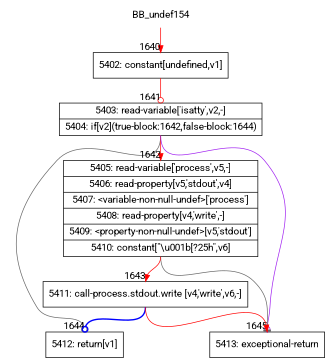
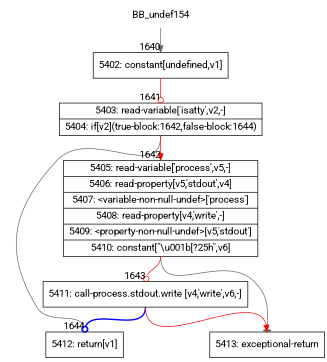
  digraph {
    fontname=Roboto
    rankdir=TD
    node [fontname=Roboto shape=record]
    edge [arrowhead=normal color=red fontname=Roboto headport=n style=solid tailport=s]
    n1 [label=BB_undef154 shape=none]
    n2 [label="{5402: constant[undefined,v1]}"]
    n3 [label="{5403: read-variable['isatty',v2,-]|5404: if[v2](true-block:1642,false-block:1644)}"]
    n4 [label="{5412: return[v1]}"]
    n5 [label="{5405: read-variable['process',v5,-]|5406: read-property[v5,'stdout',v4]|5407: \<variable-non-null-undef\>['process']|5408: read-property[v4,'write',-]|5409: \<property-non-null-undef\>[v5,'stdout']|5410: constant[\"\\u001b[?25h\",v6]}"]
    n6 [label="{5413: exceptional-return}"]
    n7 [label="{5411: call-process.stdout.write [v4,'write',v6,-]}"]
-   n1 -> n2 [headlabel="    1640"]
+   n1 -> n2 [color=gray40 headlabel="    1640"]
    n2 -> n3 [arrowhead=odot headlabel="      1641"]
    n3 -> n4 [arrowhead=odot color=gray40 headlabel="      1644"]
    n3 -> n5 [headlabel="      1642"]
-   n3 -> n6 [arrowhead=odot color=purple headlabel="      1645"]
    n5 -> n6 [arrowhead=tee color=gray40]
-   n5 -> n7 [headlabel="      1643"]
+   n5 -> n7 [arrowhead=odot headlabel="      1643"]
    n7 -> n4 [arrowhead=odot color=blue style=bold]
    n7 -> n6
  }
